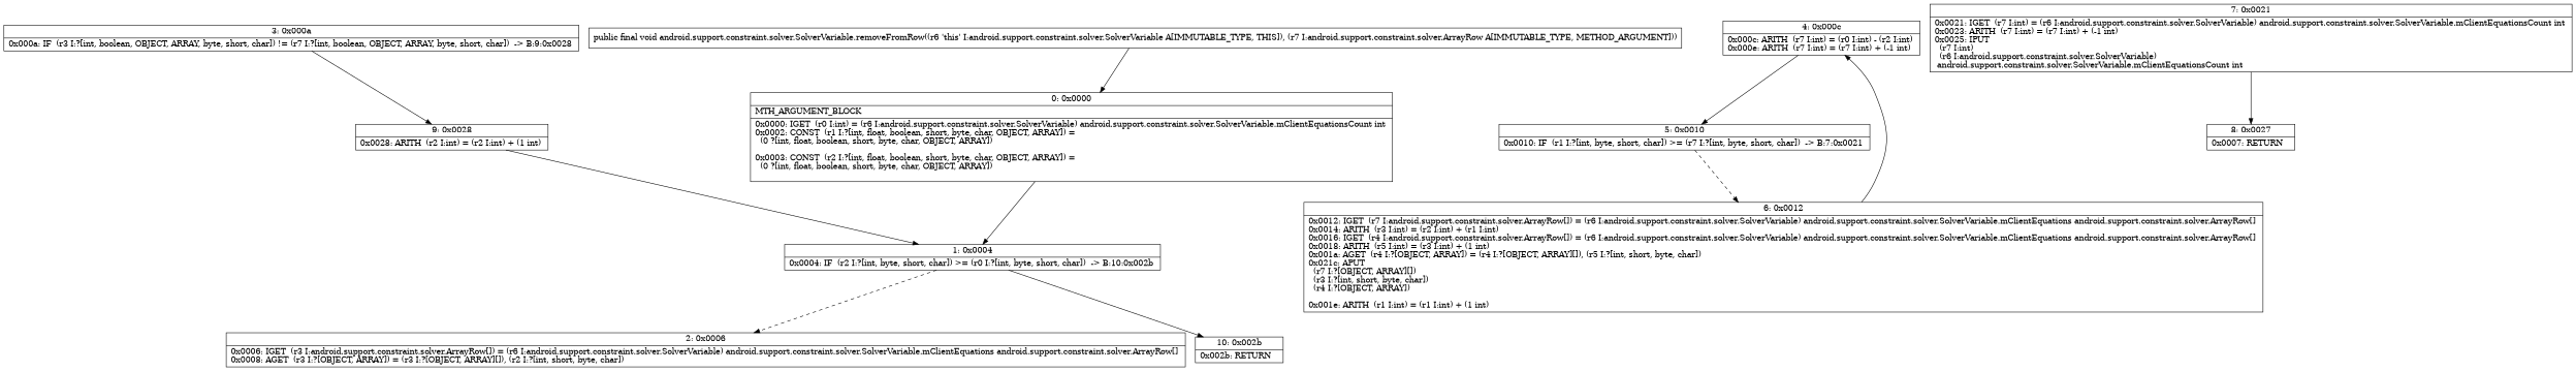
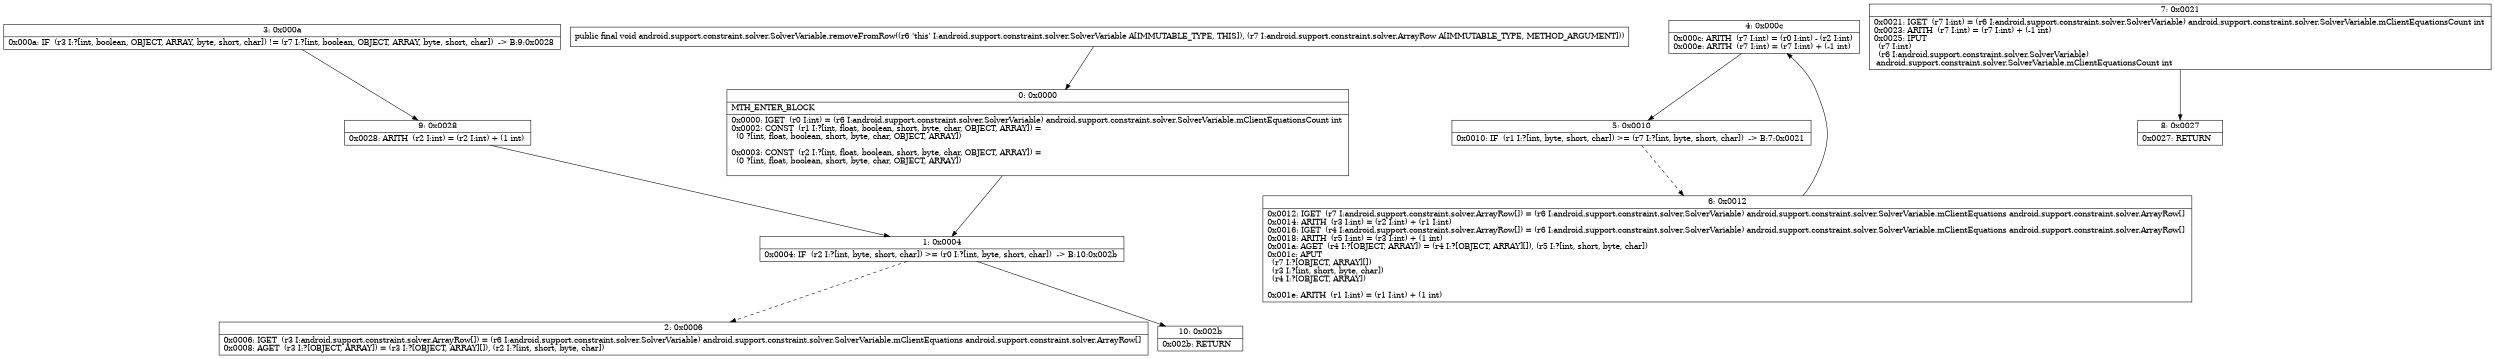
  digraph {
    node [shape=record]
-   n1 [label="{0\:\ 0x0000|MTH_ARGUMENT_BLOCK\l|0x0000: IGET  (r0 I:int) = (r6 I:android.support.constraint.solver.SolverVariable) android.support.constraint.solver.SolverVariable.mClientEquationsCount int \l0x0002: CONST  (r1 I:?[int, float, boolean, short, byte, char, OBJECT, ARRAY]) = \l  (0 ?[int, float, boolean, short, byte, char, OBJECT, ARRAY])\l \l0x0003: CONST  (r2 I:?[int, float, boolean, short, byte, char, OBJECT, ARRAY]) = \l  (0 ?[int, float, boolean, short, byte, char, OBJECT, ARRAY])\l \l}"]
+   n1 [label="{0\:\ 0x0000|MTH_ENTER_BLOCK\l|0x0000: IGET  (r0 I:int) = (r6 I:android.support.constraint.solver.SolverVariable) android.support.constraint.solver.SolverVariable.mClientEquationsCount int \l0x0002: CONST  (r1 I:?[int, float, boolean, short, byte, char, OBJECT, ARRAY]) = \l  (0 ?[int, float, boolean, short, byte, char, OBJECT, ARRAY])\l \l0x0003: CONST  (r2 I:?[int, float, boolean, short, byte, char, OBJECT, ARRAY]) = \l  (0 ?[int, float, boolean, short, byte, char, OBJECT, ARRAY])\l \l}"]
    n2 [label="{1\:\ 0x0004|0x0004: IF  (r2 I:?[int, byte, short, char]) \>= (r0 I:?[int, byte, short, char])  \-\> B:10:0x002b \l}"]
    n3 [label="{2\:\ 0x0006|0x0006: IGET  (r3 I:android.support.constraint.solver.ArrayRow[]) = (r6 I:android.support.constraint.solver.SolverVariable) android.support.constraint.solver.SolverVariable.mClientEquations android.support.constraint.solver.ArrayRow[] \l0x0008: AGET  (r3 I:?[OBJECT, ARRAY]) = (r3 I:?[OBJECT, ARRAY][]), (r2 I:?[int, short, byte, char]) \l}"]
    n4 [label="{10\:\ 0x002b|0x002b: RETURN   \l}"]
    n5 [label="{3\:\ 0x000a|0x000a: IF  (r3 I:?[int, boolean, OBJECT, ARRAY, byte, short, char]) != (r7 I:?[int, boolean, OBJECT, ARRAY, byte, short, char])  \-\> B:9:0x0028 \l}"]
    n6 [label="{9\:\ 0x0028|0x0028: ARITH  (r2 I:int) = (r2 I:int) + (1 int) \l}"]
    n7 [label="{4\:\ 0x000c|0x000c: ARITH  (r7 I:int) = (r0 I:int) \- (r2 I:int) \l0x000e: ARITH  (r7 I:int) = (r7 I:int) + (\-1 int) \l}"]
    n8 [label="{5\:\ 0x0010|0x0010: IF  (r1 I:?[int, byte, short, char]) \>= (r7 I:?[int, byte, short, char])  \-\> B:7:0x0021 \l}"]
-   n9 [label="{6\:\ 0x0012|0x0012: IGET  (r7 I:android.support.constraint.solver.ArrayRow[]) = (r6 I:android.support.constraint.solver.SolverVariable) android.support.constraint.solver.SolverVariable.mClientEquations android.support.constraint.solver.ArrayRow[] \l0x0014: ARITH  (r3 I:int) = (r2 I:int) + (r1 I:int) \l0x0016: IGET  (r4 I:android.support.constraint.solver.ArrayRow[]) = (r6 I:android.support.constraint.solver.SolverVariable) android.support.constraint.solver.SolverVariable.mClientEquations android.support.constraint.solver.ArrayRow[] \l0x0018: ARITH  (r5 I:int) = (r3 I:int) + (1 int) \l0x001a: AGET  (r4 I:?[OBJECT, ARRAY]) = (r4 I:?[OBJECT, ARRAY][]), (r5 I:?[int, short, byte, char]) \l0x021c: APUT  \l  (r7 I:?[OBJECT, ARRAY][])\l  (r3 I:?[int, short, byte, char])\l  (r4 I:?[OBJECT, ARRAY])\l \l0x001e: ARITH  (r1 I:int) = (r1 I:int) + (1 int) \l}"]
+   n9 [label="{6\:\ 0x0012|0x0012: IGET  (r7 I:android.support.constraint.solver.ArrayRow[]) = (r6 I:android.support.constraint.solver.SolverVariable) android.support.constraint.solver.SolverVariable.mClientEquations android.support.constraint.solver.ArrayRow[] \l0x0014: ARITH  (r3 I:int) = (r2 I:int) + (r1 I:int) \l0x0016: IGET  (r4 I:android.support.constraint.solver.ArrayRow[]) = (r6 I:android.support.constraint.solver.SolverVariable) android.support.constraint.solver.SolverVariable.mClientEquations android.support.constraint.solver.ArrayRow[] \l0x0018: ARITH  (r5 I:int) = (r3 I:int) + (1 int) \l0x001a: AGET  (r4 I:?[OBJECT, ARRAY]) = (r4 I:?[OBJECT, ARRAY][]), (r5 I:?[int, short, byte, char]) \l0x001c: APUT  \l  (r7 I:?[OBJECT, ARRAY][])\l  (r3 I:?[int, short, byte, char])\l  (r4 I:?[OBJECT, ARRAY])\l \l0x001e: ARITH  (r1 I:int) = (r1 I:int) + (1 int) \l}"]
    n10 [label="{7\:\ 0x0021|0x0021: IGET  (r7 I:int) = (r6 I:android.support.constraint.solver.SolverVariable) android.support.constraint.solver.SolverVariable.mClientEquationsCount int \l0x0023: ARITH  (r7 I:int) = (r7 I:int) + (\-1 int) \l0x0025: IPUT  \l  (r7 I:int)\l  (r6 I:android.support.constraint.solver.SolverVariable)\l android.support.constraint.solver.SolverVariable.mClientEquationsCount int \l}"]
-   n11 [label="{8\:\ 0x0027|0x0007: RETURN   \l}"]
+   n11 [label="{8\:\ 0x0027|0x0027: RETURN   \l}"]
    n12 [label="{public final void android.support.constraint.solver.SolverVariable.removeFromRow((r6 'this' I:android.support.constraint.solver.SolverVariable A[IMMUTABLE_TYPE, THIS]), (r7 I:android.support.constraint.solver.ArrayRow A[IMMUTABLE_TYPE, METHOD_ARGUMENT])) }"]
    n1 -> n2
    n2 -> n3 [style=dashed]
    n2 -> n4
    n5 -> n6
    n6 -> n2
    n7 -> n8
    n8 -> n9 [style=dashed]
    n9 -> n7
    n10 -> n11
    n12 -> n1
  }
